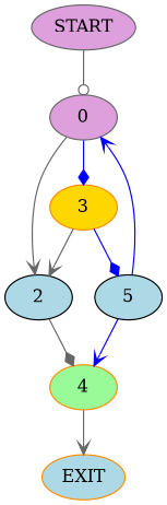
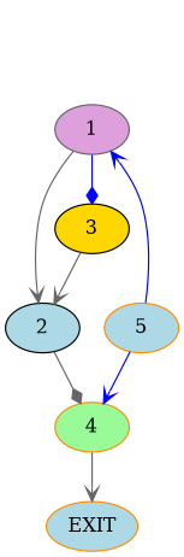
  digraph {
    node [color=black fillcolor=lightblue style=filled]
    edge [arrowhead=vee color=gray40]
-   n1 [color=gray40 fillcolor=plum label=START]
-   1 [color=gray40 fillcolor=plum label=0]
+   1 [color=gray40 fillcolor=plum]
    2
-   3 [color=darkorange fillcolor=gold]
+   3 [fillcolor=gold]
    n5 [color=darkorange label=EXIT]
    4 [color=darkorange fillcolor=palegreen]
-   5
-   n1 -> 1 [arrowhead=odot]
+   5 [color=darkorange]
    1 -> 2
    1 -> 3 [arrowhead=diamond color=blue]
    2 -> 4 [arrowhead=diamond]
    3 -> 2
-   3 -> 5 [arrowhead=diamond color=blue]
    4 -> n5
    5 -> 1 [color=blue]
    5 -> 4 [color=blue]
  }
